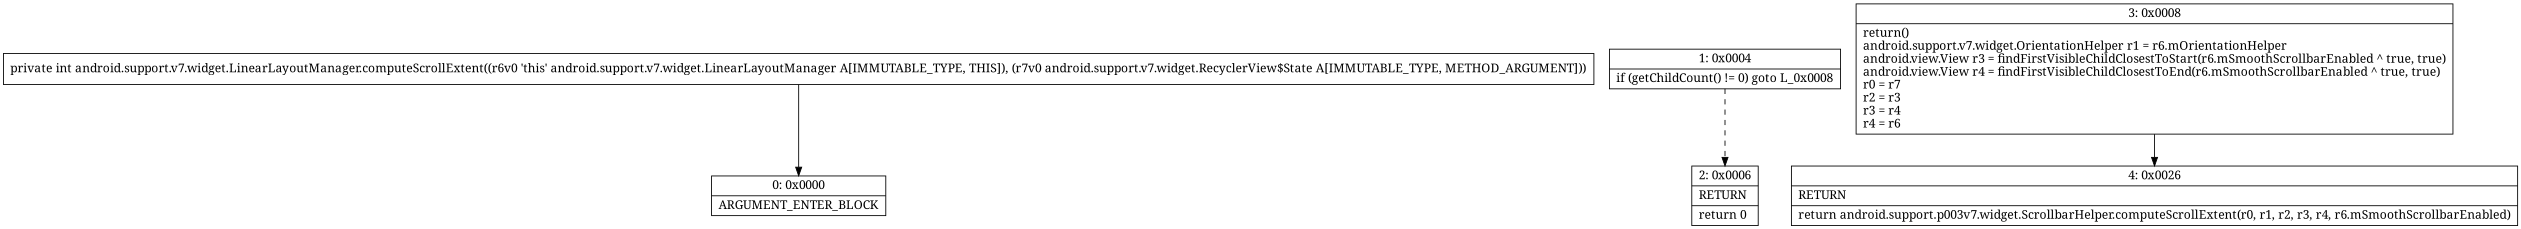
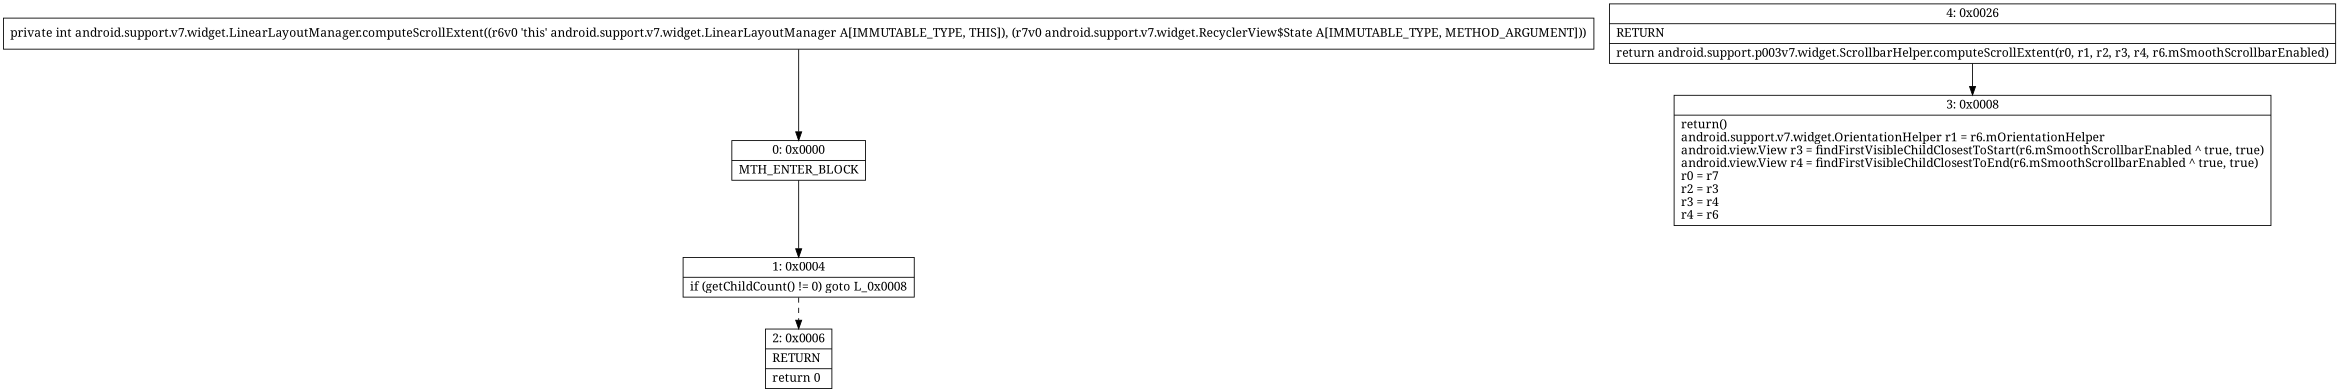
  digraph {
    fontname="Noto Serif"
    node [fontname="Noto Serif" shape=record]
    edge [fontname="Noto Serif"]
-   n1 [label="{0\:\ 0x0000|ARGUMENT_ENTER_BLOCK\l}"]
+   n1 [label="{0\:\ 0x0000|MTH_ENTER_BLOCK\l}"]
    n2 [label="{1\:\ 0x0004|if (getChildCount() != 0) goto L_0x0008\l}"]
    n3 [label="{2\:\ 0x0006|RETURN\l|return 0\l}"]
    n4 [label="{3\:\ 0x0008|return()\landroid.support.v7.widget.OrientationHelper r1 = r6.mOrientationHelper\landroid.view.View r3 = findFirstVisibleChildClosestToStart(r6.mSmoothScrollbarEnabled ^ true, true)\landroid.view.View r4 = findFirstVisibleChildClosestToEnd(r6.mSmoothScrollbarEnabled ^ true, true)\lr0 = r7\lr2 = r3\lr3 = r4\lr4 = r6\l}"]
    n5 [label="{4\:\ 0x0026|RETURN\l|return android.support.p003v7.widget.ScrollbarHelper.computeScrollExtent(r0, r1, r2, r3, r4, r6.mSmoothScrollbarEnabled)\l}"]
    n6 [label="{private int android.support.v7.widget.LinearLayoutManager.computeScrollExtent((r6v0 'this' android.support.v7.widget.LinearLayoutManager A[IMMUTABLE_TYPE, THIS]), (r7v0 android.support.v7.widget.RecyclerView$State A[IMMUTABLE_TYPE, METHOD_ARGUMENT])) }"]
+   n1 -> n2
    n2 -> n3 [style=dashed]
-   n4 -> n5
+   n5 -> n4
    n6 -> n1
  }
